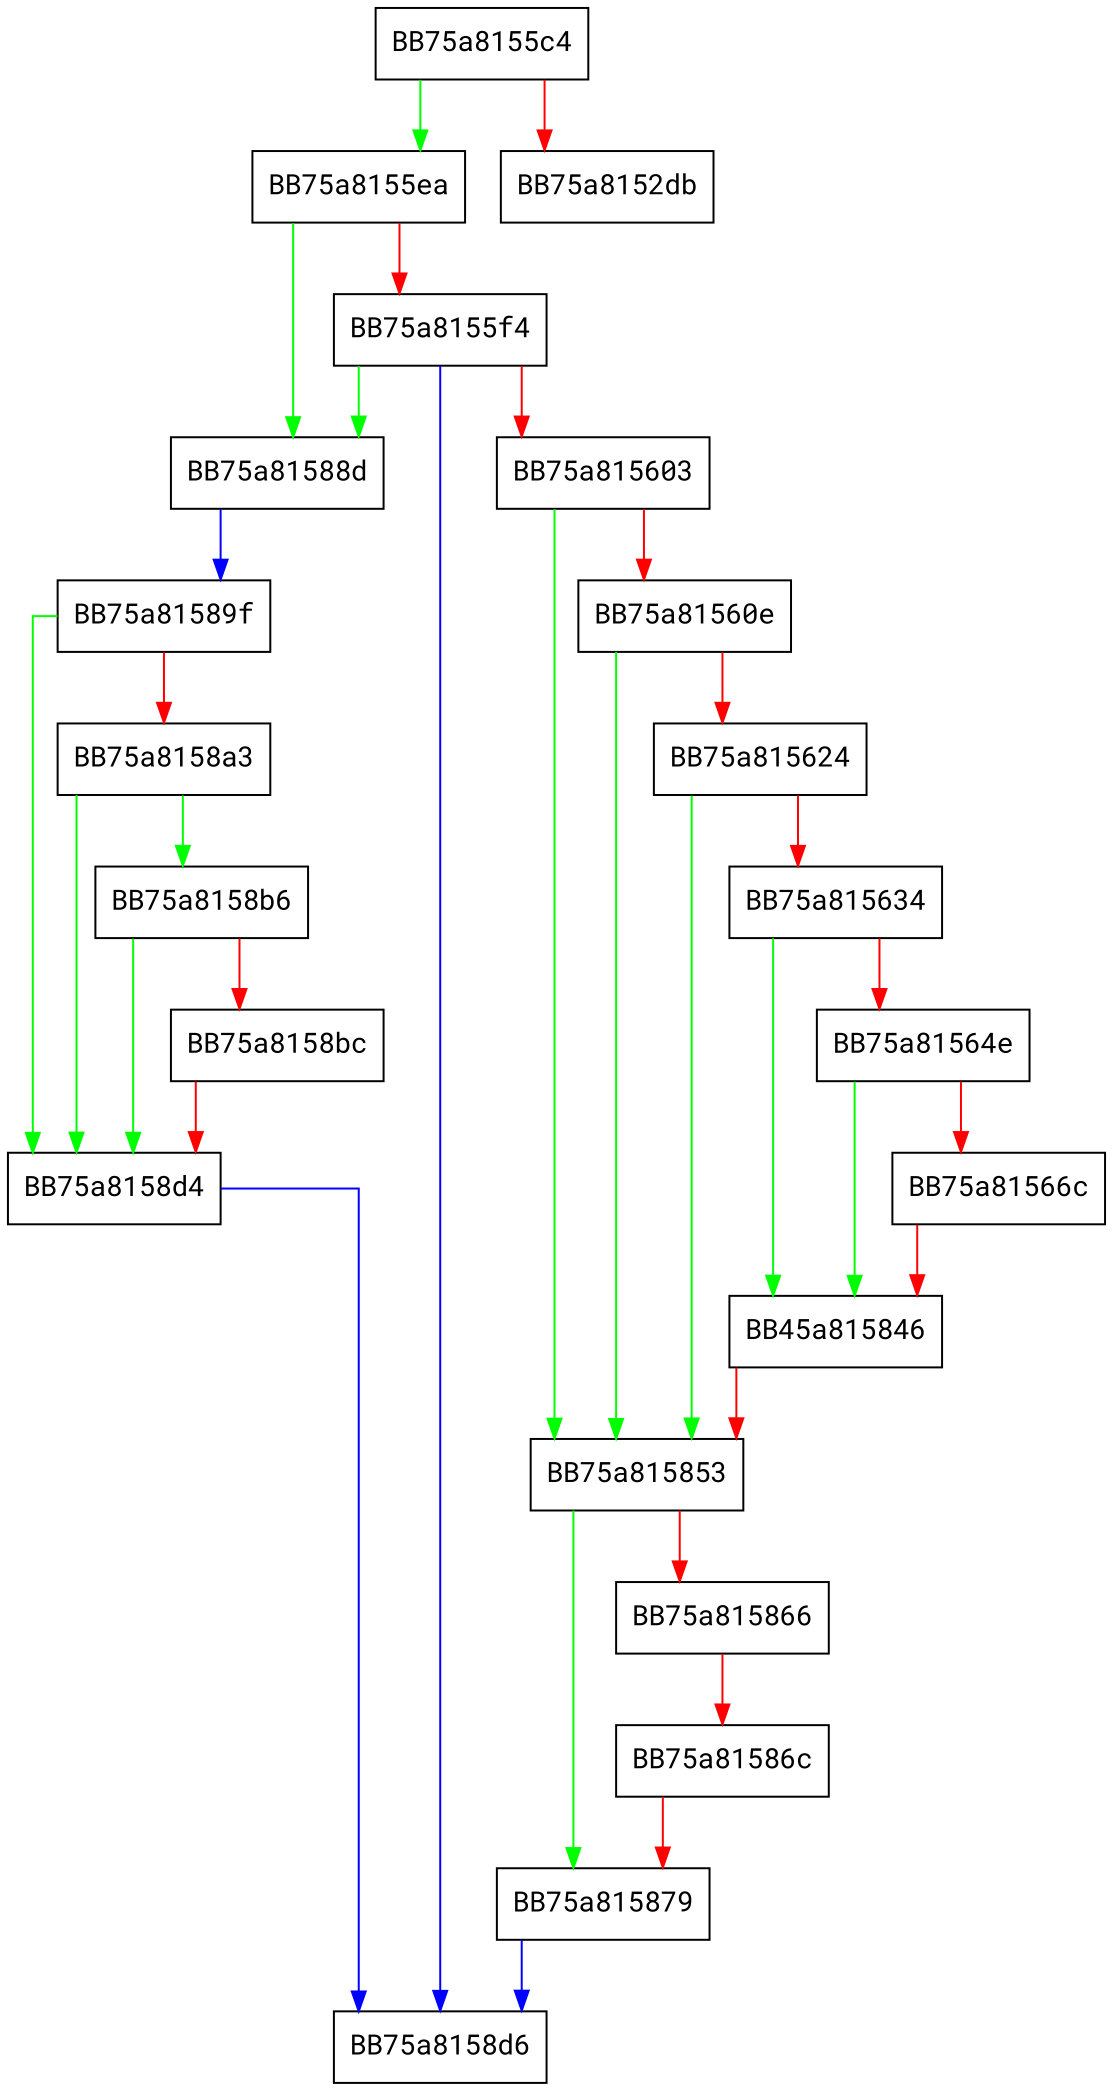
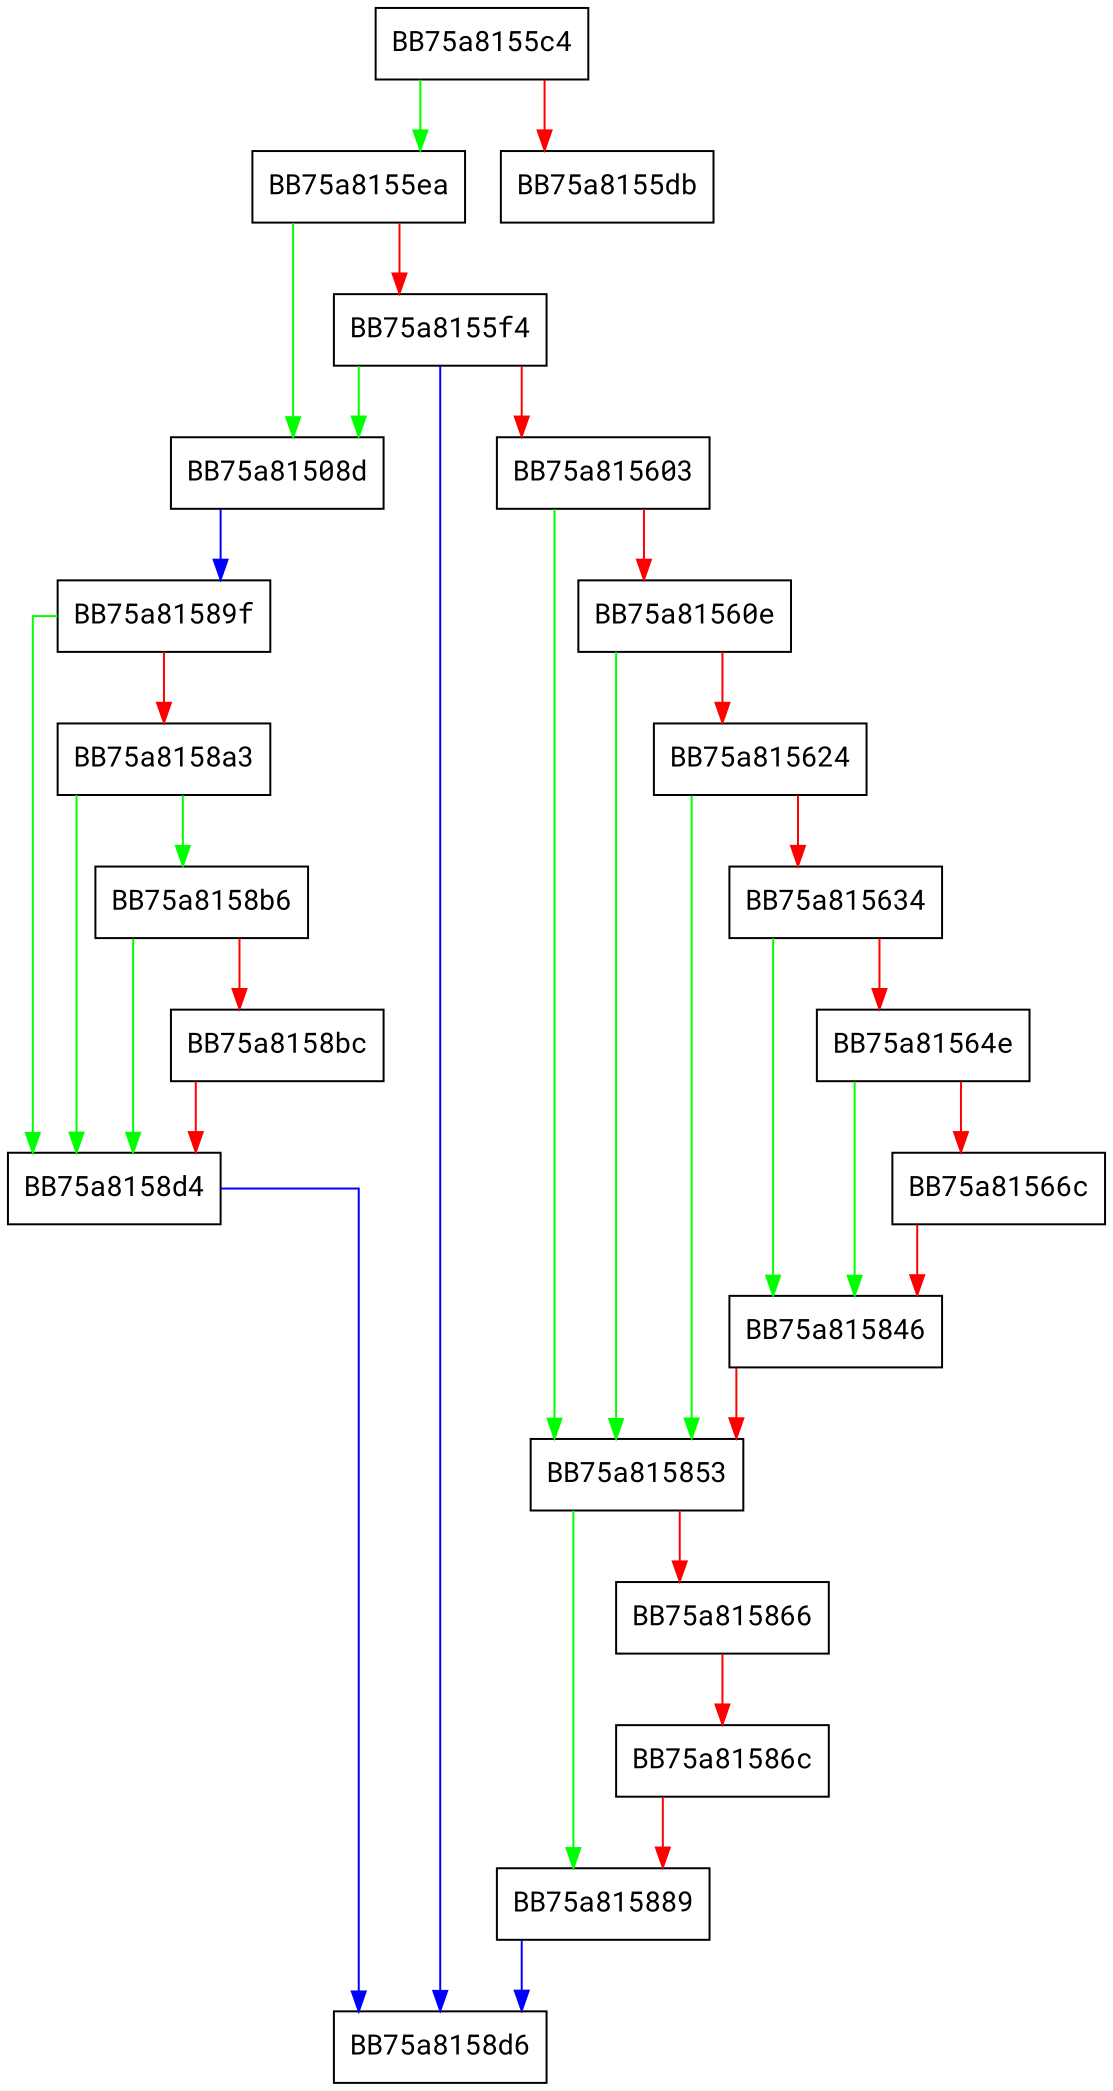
  digraph {
    fontname="Roboto Mono"
    splines=ortho
    node [fontname="Roboto Mono" shape=box]
    edge [color=red fontname="Roboto Mono"]
    BB75a8155c4
    BB75a8155ea
-   BB75a8155db [label=BB75a8152db]
-   BB75a81588d
+   BB75a8155db
+   BB75a81588d [label=BB75a81508d]
    BB75a8155f4
    BB75a81589f
    BB75a8158d6
    BB75a815603
    BB75a8158d4
    BB75a8158a3
    BB75a815853
    BB75a81560e
-   BB75a815889 [label=BB75a815879]
+   BB75a815889
    BB75a815866
    BB75a815624
    BB75a81586c
    BB75a815634
-   BB75a815846 [label=BB45a815846]
+   BB75a815846
    BB75a81564e
    BB75a81566c
    BB75a8158b6
    BB75a8158bc
    BB75a8155c4 -> BB75a8155ea [color=green]
    BB75a8155c4 -> BB75a8155db
    BB75a8155ea -> BB75a81588d [color=green]
    BB75a8155ea -> BB75a8155f4
    BB75a81588d -> BB75a81589f [color=blue]
    BB75a8155f4 -> BB75a81588d [color=green]
    BB75a8155f4 -> BB75a8158d6 [color=blue]
    BB75a8155f4 -> BB75a815603
    BB75a81589f -> BB75a8158d4 [color=green]
    BB75a81589f -> BB75a8158a3
    BB75a815603 -> BB75a815853 [color=green]
    BB75a815603 -> BB75a81560e
    BB75a8158d4 -> BB75a8158d6 [color=blue]
    BB75a8158a3 -> BB75a8158d4 [color=green]
    BB75a8158a3 -> BB75a8158b6 [color=green]
    BB75a815853 -> BB75a815889 [color=green]
    BB75a815853 -> BB75a815866
    BB75a81560e -> BB75a815853 [color=green]
    BB75a81560e -> BB75a815624
    BB75a815889 -> BB75a8158d6 [color=blue]
    BB75a815866 -> BB75a81586c
    BB75a815624 -> BB75a815853 [color=green]
    BB75a815624 -> BB75a815634
    BB75a81586c -> BB75a815889
    BB75a815634 -> BB75a815846 [color=green]
    BB75a815634 -> BB75a81564e
    BB75a815846 -> BB75a815853
    BB75a81564e -> BB75a815846 [color=green]
    BB75a81564e -> BB75a81566c
    BB75a81566c -> BB75a815846
    BB75a8158b6 -> BB75a8158d4 [color=green]
    BB75a8158b6 -> BB75a8158bc
    BB75a8158bc -> BB75a8158d4
  }
